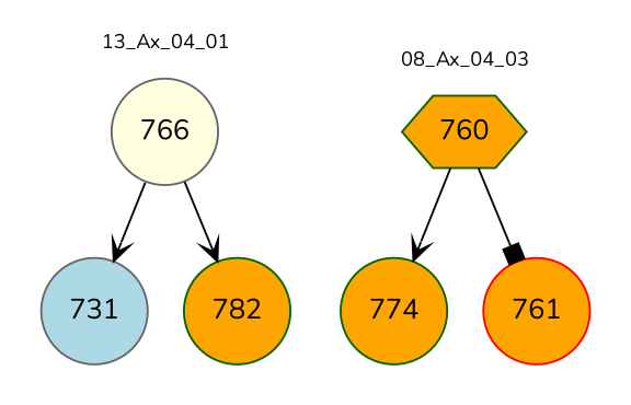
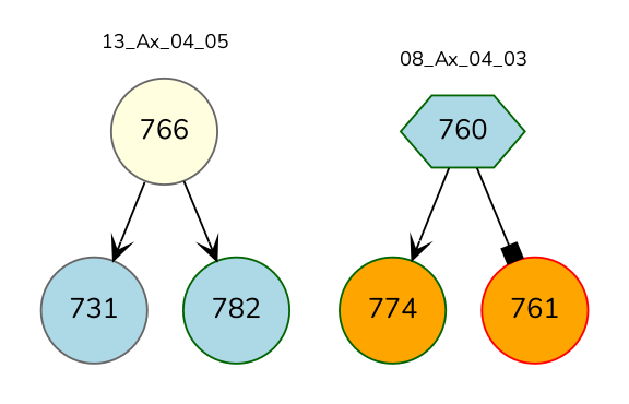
  digraph {
    fontname=Nunito
    node [color=darkgreen fillcolor=lightblue fontname=Nunito shape=circle style=filled]
    edge [arrowhead=vee color=black fontname=Nunito]
    n1 [color=gray40 fillcolor=lightyellow label=766]
    n2 [color=gray40 label=731]
-   n3 [fillcolor=orange label=782]
-   n4 [fillcolor=orange label=760 shape=hexagon]
+   n3 [label=782]
+   n4 [label=760 shape=hexagon]
    n5 [fillcolor=orange label=774]
    n6 [color=red fillcolor=orange label=761]
    subgraph cluster_1 {
      color=white
      fontsize=10
-     label="13_Ax_04_01"
+     label="13_Ax_04_05"
      n1
      n2
      n3
    }
    subgraph cluster_2 {
      color=white
      fontsize=10
      label="08_Ax_04_03"
      n4
      n5
      n6
    }
    n1 -> n2
    n1 -> n3
    n4 -> n5
    n4 -> n6 [arrowhead=box]
  }
